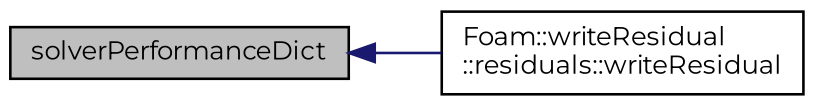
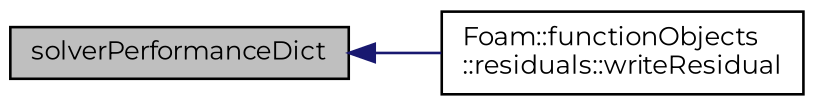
  digraph {
    rankdir=LR
    fontname=Montserrat
    node [color=black fontname=Montserrat fontsize=10 shape=record]
    n1 [fillcolor=grey75 fontcolor=black height=0.2 label=solverPerformanceDict style=filled width=0.4]
-   n2 [height=0.2 label="Foam::writeResidual\l::residuals::writeResidual" width=0.4]
+   n2 [height=0.2 label="Foam::functionObjects\l::residuals::writeResidual" width=0.4]
    n1 -> n2 [color=midnightblue dir=back fontname=Montserrat fontsize=10 labelfontname=Helvetica labelfontsize=10 style=solid]
  }
